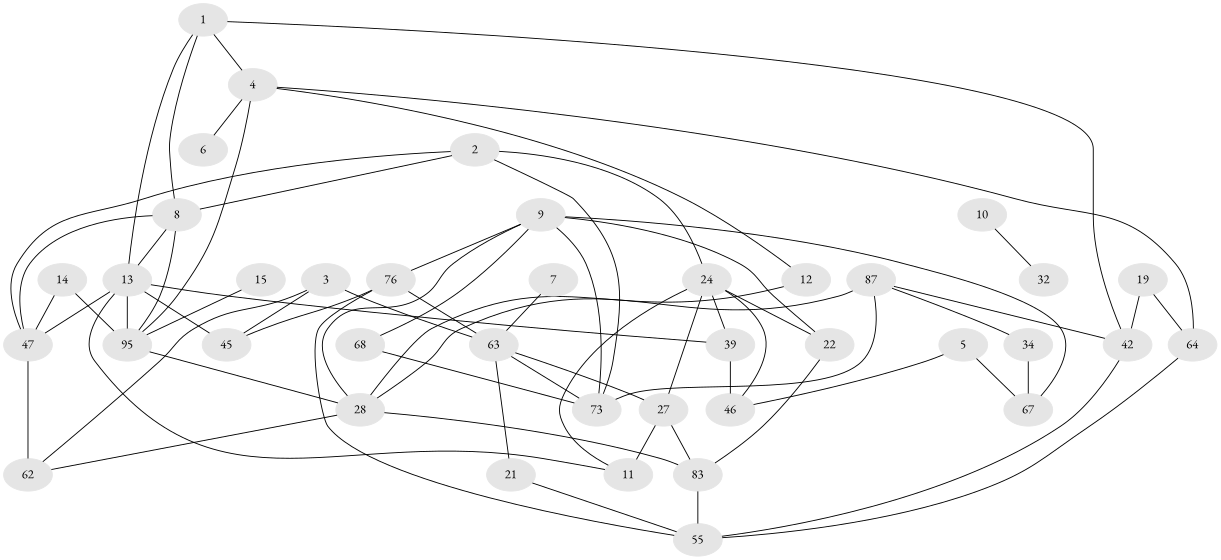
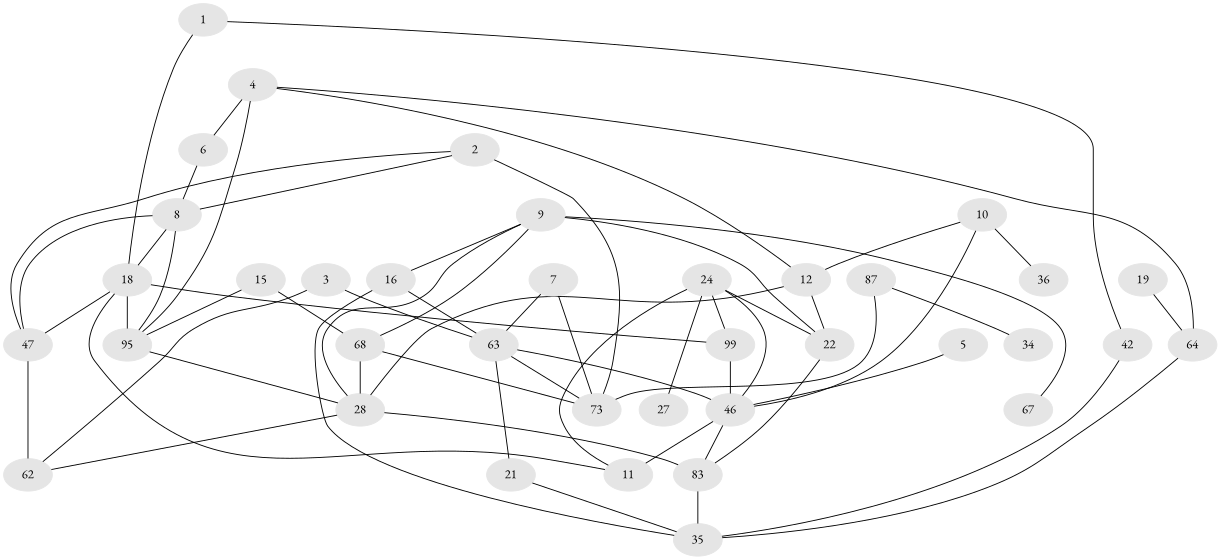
  graph {
    fontname="EB Garamond"
    node [color=gray90 fontname="EB Garamond" style=filled]
    edge [fontname="EB Garamond"]
    4 [super="+21"]
    6
    12
    n4 [label=95 super="+50"]
    n5 [label=64]
    1
-   13 [super="+30"]
+   13 [super="+30" label=18]
    n8 [label=42 super="+59"]
    47 [super="+56"]
-   45
    n11 [label=11]
-   39
-   55 [super="+58"]
+   39 [label=99]
+   55 [super="+58" label=35]
    8 [super="+11"]
    2
    24 [super="+35"]
    n17 [label=73]
    46 [super="+62"]
    5
    n20 [label=67]
    n21 [label=22]
    27
    n23 [label=62 super="+54"]
    15 [super="+61"]
    n25 [label=68]
    n26 [label=63 super="+31"]
    3
    n28 [label=21]
    28
-   14
-   16 [super="+60" label=76]
+   16 [super="+60"]
    34 [super="+38"]
    7
    19 [super="+42"]
    9 [super="+22"]
    n36 [label=83]
    10 [super="+40"]
-   36 [label=32]
+   36
    n39 [label=87 super="+20"]
    4 -- 6
    4 -- 12
    4 -- n4
    4 -- n5
-   1 -- 8
+   6 -- 8
+   12 -- n21
    12 -- 28
    n4 -- 28
    n5 -- 55
-   1 -- 4
    1 -- 13
    1 -- n8
    13 -- n4
    13 -- 47
-   13 -- 45
    13 -- n11
    13 -- 39
    n8 -- 55
    47 -- n23 [weight=3]
    39 -- 46
    8 -- n4 [weight=2]
    8 -- 13
    8 -- 47
    2 -- 47
    2 -- 8
-   2 -- 24
    2 -- n17
    24 -- n11
    24 -- 39 [weight=2]
    24 -- 46
    24 -- n21
    24 -- 27
    5 -- 46
-   5 -- n20
    n21 -- n36
-   27 -- n11
-   27 -- n36
+   46 -- n11
+   46 -- n36
    15 -- n4
+   15 -- n25
    n25 -- n17
    n26 -- n17
-   n26 -- 27
+   n26 -- 46
    n26 -- n28
-   3 -- 45
    3 -- n23
    3 -- n26
    n28 -- 55
    28 -- n23
    28 -- n36
-   14 -- n4
-   14 -- 47
-   16 -- 45
    16 -- 55
    16 -- n26
-   34 -- n20
-   9 -- n17
+   7 -- n17
    7 -- n26
    19 -- n5
-   19 -- n8
    9 -- n20
    9 -- n21
    9 -- n25
    9 -- 28
    9 -- 16
    n36 -- 55
+   10 -- 12
+   10 -- 46
    10 -- 36 [weight=2]
-   n39 -- n8
    n39 -- n17
-   n39 -- 28
+   n25 -- 28
    n39 -- 34
  }
